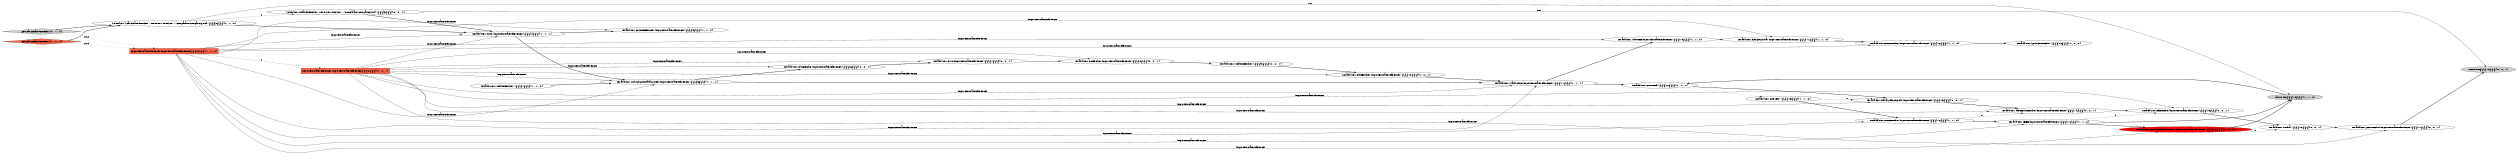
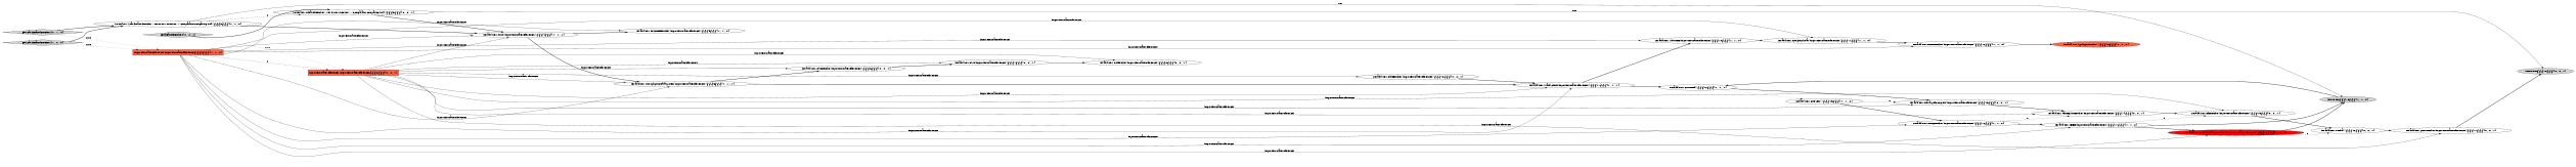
  digraph {
    rankdir=LR
    node [fillcolor=white shape=ellipse style=filled]
    edge [style=bold]
    n1 [label="set.add(new LibraryOfCongress(importFormatPreferences))@@@13@@@['0', '0', '1']"]
    n2 [label="set.add(new IacrEprintFetcher(importFormatPreferences))@@@14@@@['0', '0', '1']"]
    n3 [label="set.add(new RfcFetcher(importFormatPreferences))@@@15@@@['0', '0', '1']"]
    n4 [label="set.add(new GoogleScholar(importFormatPreferences))@@@11@@@['1', '1', '0']"]
    n5 [label="set.add(new DBLPFetcher(importFormatPreferences))@@@12@@@['1', '1', '0']"]
-   n6 [label="set.add(new SpringerFetcher())@@@13@@@['1', '1', '0']"]
-   n7 [label="set.add(new MedlineFetcher())@@@9@@@['0', '0', '1']"]
+   n6 [fillcolor=tomato label="set.add(new SpringerFetcher())@@@13@@@['1', '1', '0']"]
    n8 [label="set.add(new TitleFetcher(importFormatPreferences))@@@10@@@['0', '0', '1']"]
    n9 [label="set.add(new MathSciNet(importFormatPreferences))@@@11@@@['1', '1', '1']"]
    n10 [label="set.add(new IsbnFetcher(importFormatPreferences))@@@6@@@['0', '0', '1']"]
    n11 [label="set.add(new DiVA(importFormatPreferences))@@@7@@@['0', '0', '1']"]
    n12 [label="set.add(new DoiFetcher(importFormatPreferences))@@@8@@@['0', '0', '1']"]
    n13 [fillcolor=lightgray label="return set@@@18@@@['0', '0', '1']"]
    n14 [label="set.add(new CrossRef())@@@12@@@['1', '1', '1']"]
    n15 [label="set.add(new CiteSeer())@@@15@@@['1', '1', '0']"]
    n16 [label="set.add(new DOAJFetcher(importFormatPreferences))@@@16@@@['1', '1', '0']"]
    n17 [label="set.add(new INSPIREFetcher(importFormatPreferences))@@@5@@@['1', '1', '0']"]
    n18 [label="set.add(new AstrophysicsDataSystem(importFormatPreferences))@@@5@@@['1', '1', '1']"]
    n19 [label="set.add(new ZbMATH(importFormatPreferences))@@@10@@@['1', '1', '0']"]
    n20 [fillcolor=red label="set.add(new GrobidCitationFetcher(importFormatPreferences))@@@18@@@['1', '0', '0']"]
    n21 [label="set.add(new Medra())@@@16@@@['0', '0', '1']"]
    n22 [fillcolor=lightgray label="return set@@@18@@@['1', '1', '0']"]
    n23 [label="set.add(new JstorFetcher(importFormatPreferences))@@@17@@@['0', '0', '1']"]
    n24 [label="set.add(new IEEE(importFormatPreferences))@@@17@@@['1', '1', '0']"]
    n25 [fillcolor=tomato label="ImportFormatPreferences importFormatPreferences@@@2@@@['1', '1', '0']" shape=box]
    n26 [label="set.add(new ArXiv(importFormatPreferences))@@@4@@@['1', '1', '1']"]
    n27 [fillcolor=tomato label="ImportFormatPreferences importFormatPreferences@@@2@@@['0', '0', '1']" shape=box]
    n28 [label="SortedSet<SearchBasedFetcher> set = new TreeSet<>(Comparator.comparing(null))@@@3@@@['1', '1', '0']"]
    n29 [label="SortedSet<IdBasedFetcher> set = new TreeSet<>(Comparator.comparing(null))@@@3@@@['0', '0', '1']"]
-   n31 [label="set.add(new MedlineFetcher())@@@7@@@['1', '1', '0']"]
+   n30 [fillcolor=lightgray label="getIdBasedFetchers['0', '0', '1']" shape=diamond]
    n32 [fillcolor=lightgray label="getSearchBasedFetchers['0', '1', '0']" shape=diamond]
-   n33 [fillcolor=tomato label="getSearchBasedFetchers['1', '0', '0']" shape=diamond]
+   n33 [fillcolor=lightgray label="getSearchBasedFetchers['1', '0', '0']" shape=diamond]
    n1 -> n2
    n2 -> n3
    n3 -> n21
    n4 -> n5
    n5 -> n6
-   n7 -> n8
    n8 -> n9
    n9 -> n14
    n9 -> n19
    n10 -> n11
    n11 -> n12
-   n12 -> n7
    n14 -> n1
    n14 -> n15 [style=dotted]
    n15 -> n1 [label=0 style=dashed]
    n15 -> n16
    n16 -> n2 [label=0 style=dashed]
    n16 -> n24
    n18 -> n9
    n18 -> n10
    n19 -> n4
    n20 -> n21 [label=0 style=dashed]
    n20 -> n22
    n21 -> n23
    n22 -> n14
    n23 -> n13
    n24 -> n3 [label=0 style=dashed]
    n24 -> n20
    n24 -> n22
    n25 -> n4 [label=importFormatPreferences style=solid]
    n25 -> n5 [label=importFormatPreferences style=solid]
    n25 -> n9 [label=importFormatPreferences style=solid]
    n25 -> n16 [label=importFormatPreferences style=solid]
    n25 -> n17 [label=importFormatPreferences style=solid]
    n25 -> n18 [label=importFormatPreferences style=solid]
    n25 -> n19 [label=importFormatPreferences style=solid]
    n25 -> n20 [label=importFormatPreferences style=solid]
    n25 -> n24 [label=importFormatPreferences style=solid]
    n25 -> n26 [label=importFormatPreferences style=solid]
    n25 -> n27 [label=0 style=dashed]
    n26 -> n17
    n26 -> n18
    n27 -> n1 [label=importFormatPreferences style=solid]
    n27 -> n2 [label=importFormatPreferences style=solid]
    n27 -> n3 [label=importFormatPreferences style=solid]
    n27 -> n8 [label=importFormatPreferences style=solid]
    n27 -> n9 [label=importFormatPreferences style=solid]
    n27 -> n10 [label=importFormatPreferences style=solid]
    n27 -> n11 [label=importFormatPreferences style=solid]
    n27 -> n12 [label=importFormatPreferences style=solid]
    n27 -> n18 [label=importFormatPreferences style=solid]
    n27 -> n23 [label=importFormatPreferences style=solid]
    n27 -> n26 [label=importFormatPreferences style=solid]
    n28 -> n22 [label=set style=solid]
    n28 -> n26
    n28 -> n29 [label=0 style=dashed]
    n29 -> n13 [label=set style=solid]
    n29 -> n26
-   n31 -> n18
+   n30 -> n27 [label=true style=dotted]
+   n30 -> n29
    n32 -> n25 [label=true style=dotted]
    n32 -> n28
    n33 -> n25 [label=true style=dotted]
    n33 -> n28
  }
